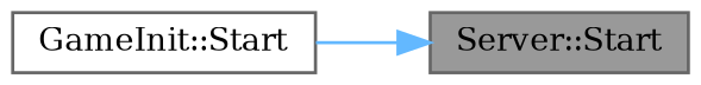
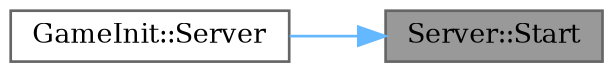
  digraph {
    rankdir=RL
    fontname="DejaVu Serif"
    node [fontname="DejaVu Serif" fontsize=10 shape=box style=filled]
    n1 [color=gray40 fillcolor=grey60 fontcolor=black height=0.2 label="Server::Start" width=0.4]
-   n2 [color=grey40 fillcolor=white height=0.2 label="GameInit::Start" width=0.4]
+   n2 [color=grey40 fillcolor=white height=0.2 label="GameInit::Server" width=0.4]
    n1 -> n2 [color=steelblue1 dir=back fontname="DejaVu Serif" fontsize=10 labelfontname=Helvetica labelfontsize=10 style=solid]
  }
